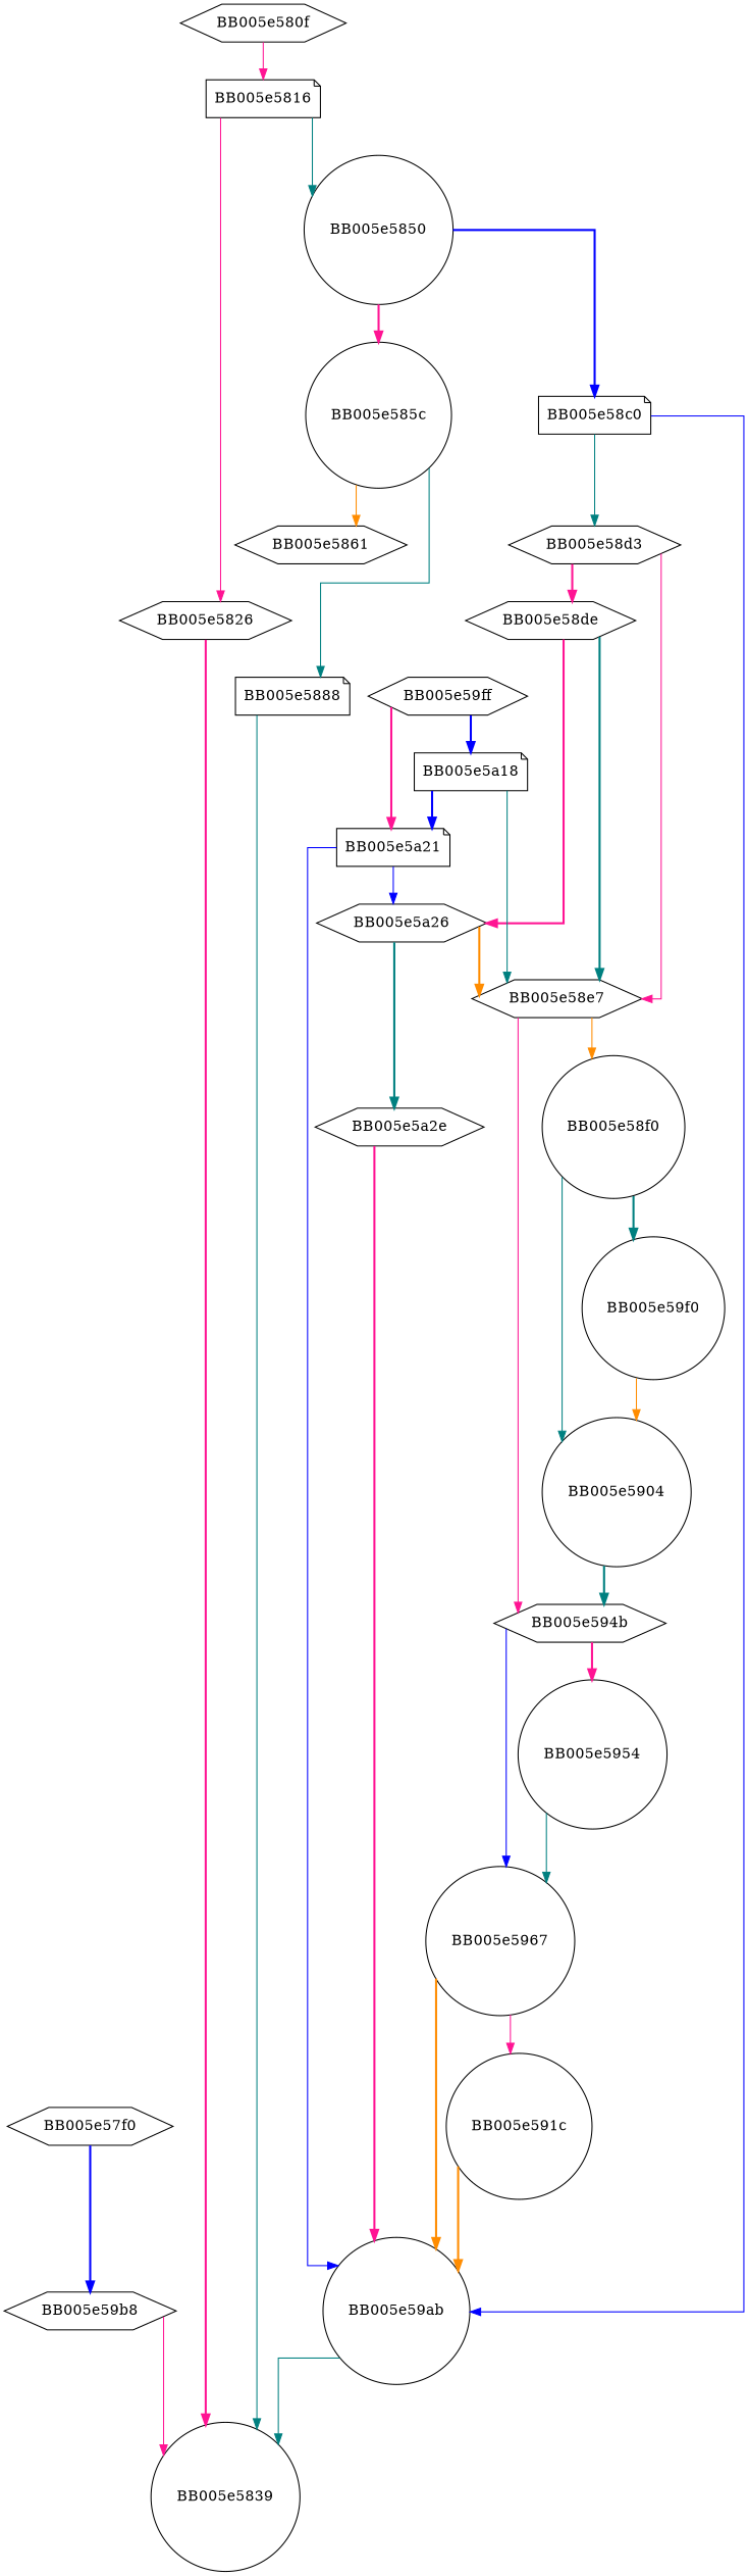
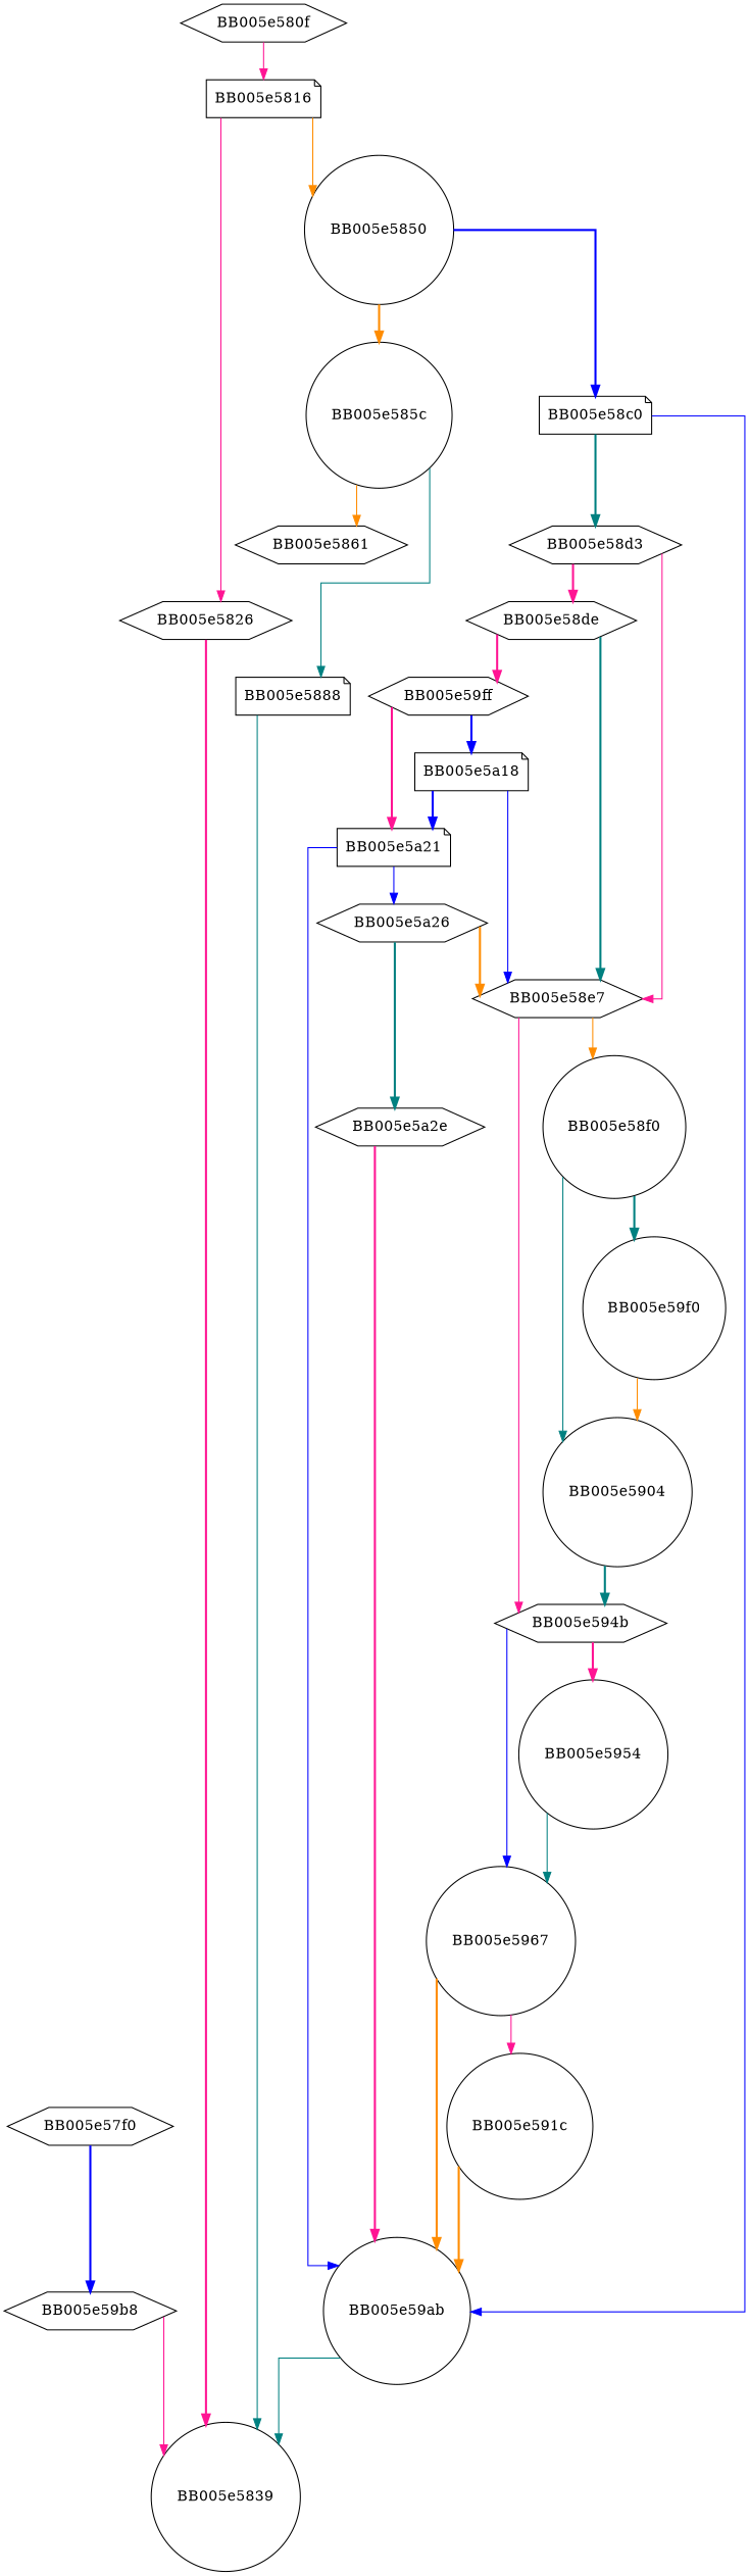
  digraph {
    splines=ortho
    node [shape=hexagon]
    edge [color=deeppink style=solid]
    BB005e57f0
    BB005e59b8
    BB005e5839 [shape=circle]
    BB005e5816 [shape=note]
    BB005e5850 [shape=circle]
    BB005e5826
    BB005e580f
    BB005e58c0 [shape=note]
    BB005e585c [shape=circle]
    BB005e59ab [shape=circle]
    BB005e58d3
    BB005e5888 [shape=note]
    BB005e5861
    BB005e58e7
    BB005e58de
    BB005e594b
    BB005e58f0 [shape=circle]
    BB005e59ff
    BB005e5967 [shape=circle]
    BB005e5954 [shape=circle]
    BB005e59f0 [shape=circle]
    BB005e5904 [shape=circle]
    BB005e5a21 [shape=note]
    BB005e5a18 [shape=note]
    BB005e5a26
    n26 [label=BB005e591c shape=circle]
    BB005e5a2e
    BB005e57f0 -> BB005e59b8 [color=blue style=bold]
    BB005e59b8 -> BB005e5839
-   BB005e5816 -> BB005e5850 [color=teal]
+   BB005e5816 -> BB005e5850 [color=darkorange]
    BB005e5816 -> BB005e5826
    BB005e5850 -> BB005e58c0 [color=blue style=bold]
-   BB005e5850 -> BB005e585c [style=bold]
+   BB005e5850 -> BB005e585c [color=darkorange style=bold]
    BB005e5826 -> BB005e5839 [style=bold]
    BB005e580f -> BB005e5816
    BB005e58c0 -> BB005e59ab [color=blue]
-   BB005e58c0 -> BB005e58d3 [color=teal]
+   BB005e58c0 -> BB005e58d3 [color=teal style=bold]
    BB005e585c -> BB005e5888 [color=teal]
    BB005e585c -> BB005e5861 [color=darkorange]
    BB005e59ab -> BB005e5839 [color=teal]
    BB005e58d3 -> BB005e58e7
    BB005e58d3 -> BB005e58de [style=bold]
    BB005e5888 -> BB005e5839 [color=teal]
    BB005e58e7 -> BB005e594b
    BB005e58e7 -> BB005e58f0 [color=darkorange]
    BB005e58de -> BB005e58e7 [color=teal style=bold]
-   BB005e58de -> BB005e5a26 [style=bold]
+   BB005e58de -> BB005e59ff [style=bold]
    BB005e594b -> BB005e5967 [color=blue]
    BB005e594b -> BB005e5954 [style=bold]
    BB005e58f0 -> BB005e59f0 [color=teal style=bold]
    BB005e58f0 -> BB005e5904 [color=teal]
    BB005e59ff -> BB005e5a21 [style=bold]
    BB005e59ff -> BB005e5a18 [color=blue style=bold]
    BB005e5967 -> BB005e59ab [color=darkorange style=bold]
    BB005e5967 -> n26
    BB005e5954 -> BB005e5967 [color=teal]
    BB005e59f0 -> BB005e5904 [color=darkorange]
    BB005e5904 -> BB005e594b [color=teal style=bold]
    BB005e5a21 -> BB005e59ab [color=blue]
    BB005e5a21 -> BB005e5a26 [color=blue]
-   BB005e5a18 -> BB005e58e7 [color=teal]
+   BB005e5a18 -> BB005e58e7 [color=blue]
    BB005e5a18 -> BB005e5a21 [color=blue style=bold]
    BB005e5a26 -> BB005e58e7 [color=darkorange style=bold]
    BB005e5a26 -> BB005e5a2e [color=teal style=bold]
    n26 -> BB005e59ab [color=darkorange style=bold]
    BB005e5a2e -> BB005e59ab [style=bold]
  }
